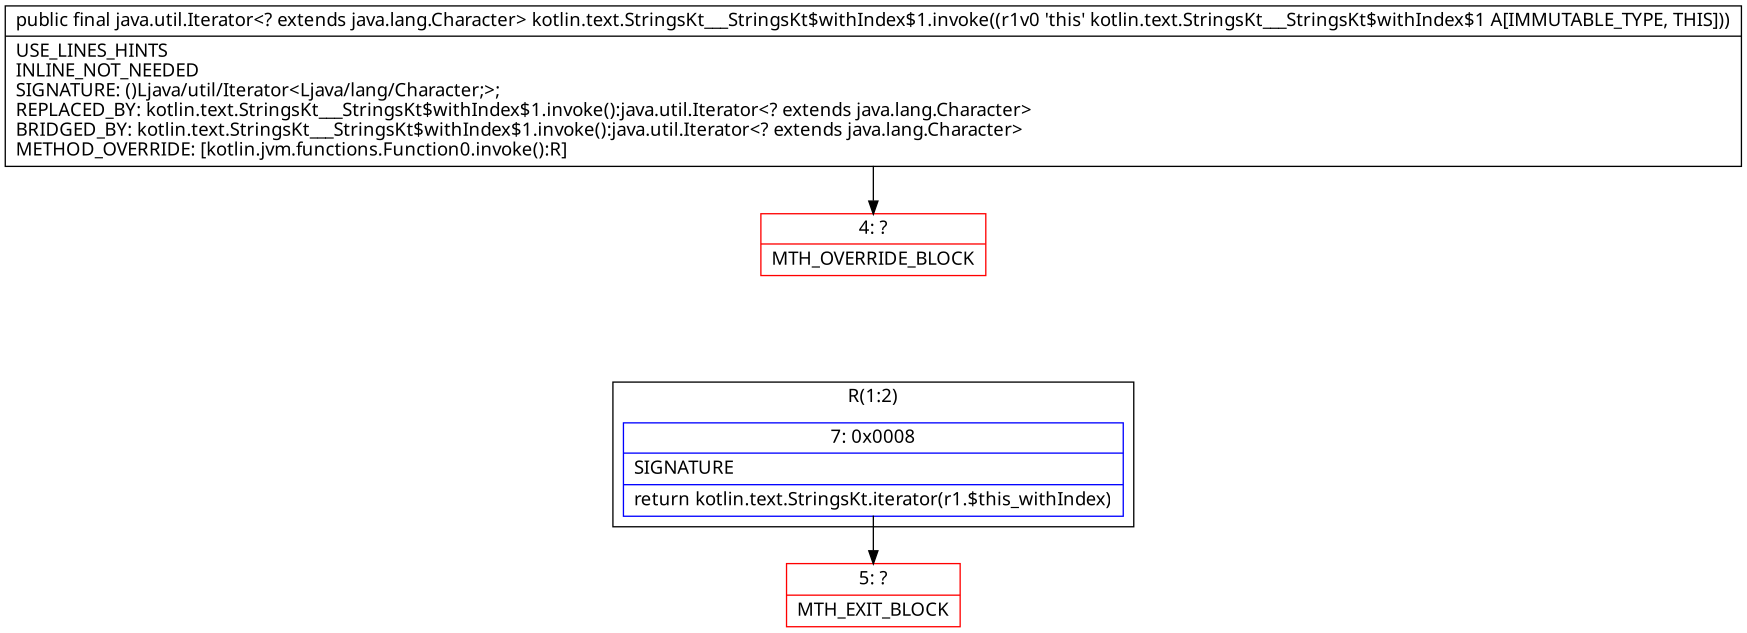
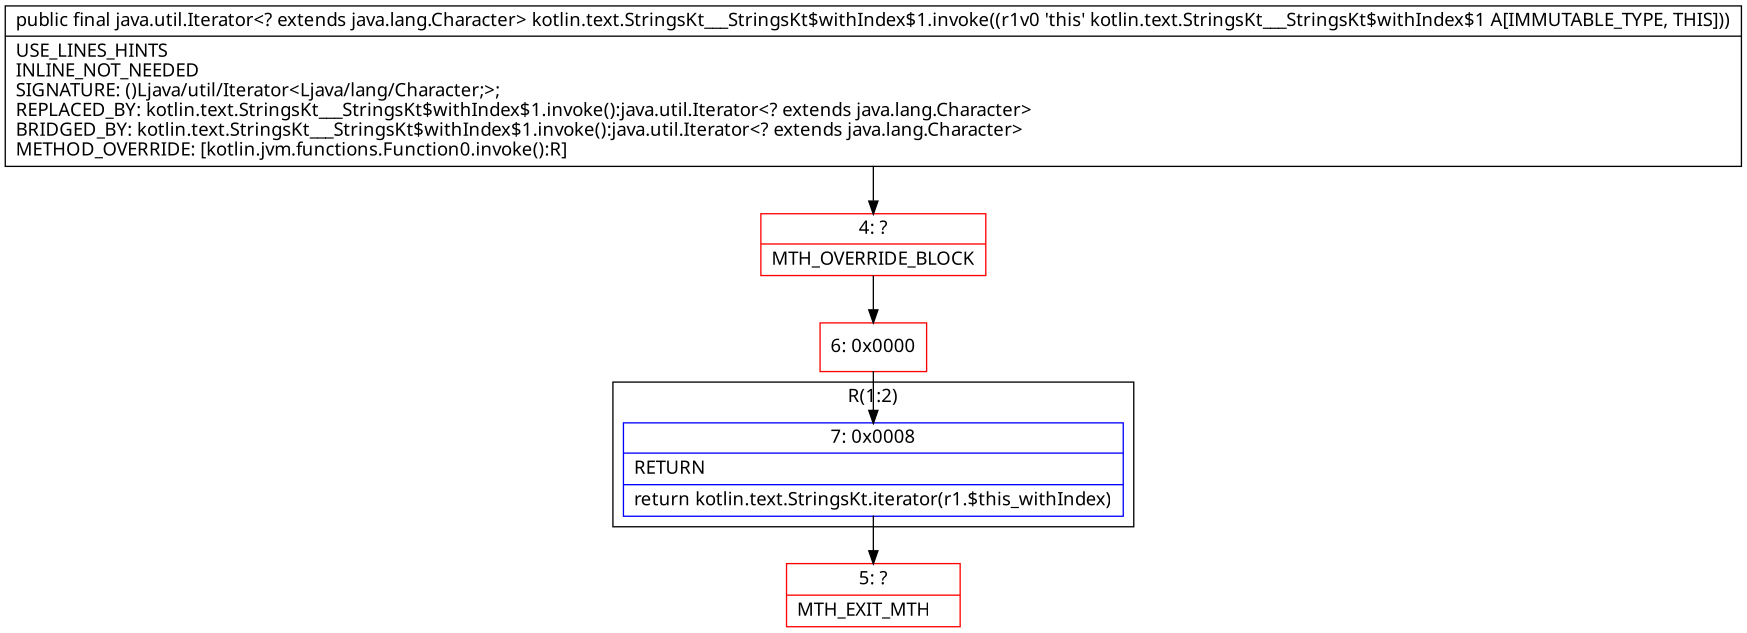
  digraph {
    fontname="Noto Sans"
    node [color=red fontname="Noto Sans" shape=record]
    edge [fontname="Noto Sans"]
-   n1 [color=blue label="{7\:\ 0x0008|SIGNATURE\l|return kotlin.text.StringsKt.iterator(r1.$this_withIndex)\l}"]
-   n2 [label="{5\:\ ?|MTH_EXIT_BLOCK\l}"]
+   n1 [color=blue label="{7\:\ 0x0008|RETURN\l|return kotlin.text.StringsKt.iterator(r1.$this_withIndex)\l}"]
+   n2 [label="{5\:\ ?|MTH_EXIT_MTH\l}"]
    n3 [label="{4\:\ ?|MTH_OVERRIDE_BLOCK\l}"]
+   n4 [label="{6\:\ 0x0000}"]
    n5 [label="{public final java.util.Iterator\<? extends java.lang.Character\> kotlin.text.StringsKt___StringsKt$withIndex$1.invoke((r1v0 'this' kotlin.text.StringsKt___StringsKt$withIndex$1 A[IMMUTABLE_TYPE, THIS]))  | USE_LINES_HINTS\lINLINE_NOT_NEEDED\lSIGNATURE: ()Ljava\/util\/Iterator\<Ljava\/lang\/Character;\>;\lREPLACED_BY: kotlin.text.StringsKt___StringsKt$withIndex$1.invoke():java.util.Iterator\<? extends java.lang.Character\>\lBRIDGED_BY: kotlin.text.StringsKt___StringsKt$withIndex$1.invoke():java.util.Iterator\<? extends java.lang.Character\>\lMETHOD_OVERRIDE: [kotlin.jvm.functions.Function0.invoke():R]\l}" color=""]
    subgraph cluster_1 {
      label="R(1:2)"
      n1
    }
    n1 -> n2
+   n3 -> n4
+   n4 -> n1
    n5 -> n3
  }
